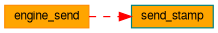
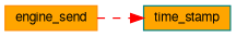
  digraph {
    rankdir=LR
    node [fillcolor=orange fontname=FreeSans fontsize=10 shape=record style=filled]
    n1 [color=darkorange fontcolor=black height=0.2 label=engine_send width=0.4]
-   n2 [color=teal height=0.2 label=send_stamp width=0.4]
+   n2 [color=teal height=0.2 label=time_stamp width=0.4]
    n1 -> n2 [color=red fontname=FreeSans fontsize=10 labelfontname=FreeSans labelfontsize=10 style=dashed arrowhead=normal]
  }
